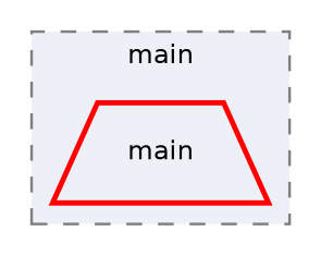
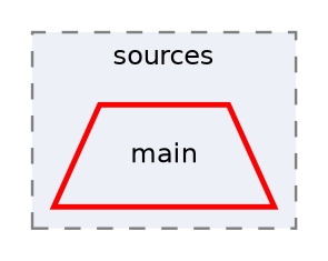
  digraph {
    compound=true
    n1 [color=red fillcolor="#edf0f7" fontname=Helvetica fontsize=10 height=0.2 label=main shape=trapezium style="filled,bold" width=0.4]
    subgraph cluster_1 {
      bgcolor="#edf0f7"
      fontname=Helvetica
      fontsize=10
-     label=main
+     label=sources
      pencolor=grey50
      style="filled,dashed"
      n1
    }
  }
